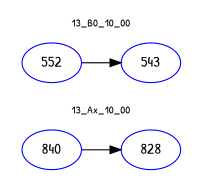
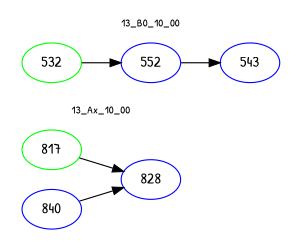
  digraph {
    fontname="Patrick Hand"
    rankdir=LR
    node [color=blue fontname="Patrick Hand"]
    edge [color=black fontname="Patrick Hand"]
+   n1 [color=green label=817]
    n2 [label=828]
    n3 [label=840]
+   n4 [color=green label=532]
    n5 [label=552]
    n6 [label=543]
    subgraph cluster_1 {
      color=white
      fontsize=10
      label="13_Ax_10_00"
+     n1
      n2
      n3
    }
    subgraph cluster_2 {
      color=white
      fontsize=10
      label="13_B0_10_00"
+     n4
      n5
      n6
    }
+   n1 -> n2
    n3 -> n2
+   n4 -> n5
    n5 -> n6
  }
